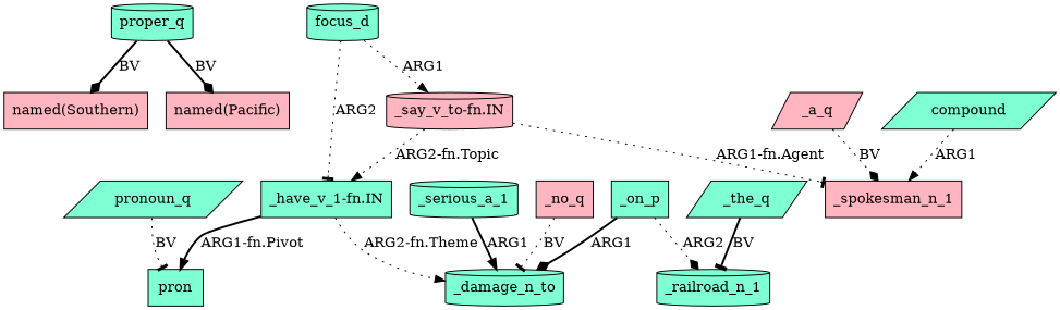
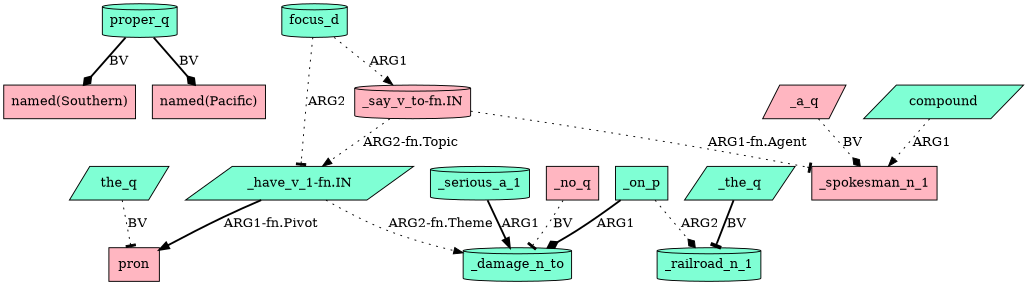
  digraph {
    node [fillcolor=aquamarine shape=box style=filled]
    edge [arrowhead=normal style=dotted]
    "named(Southern)" [fillcolor=lightpink]
    proper_q [shape=cylinder]
    "named(Pacific)" [fillcolor=lightpink]
    "_say_v_to-fn.IN" [fillcolor=lightpink shape=cylinder]
-   "_have_v_1-fn.IN"
+   "_have_v_1-fn.IN" [shape=parallelogram]
    _spokesman_n_1 [fillcolor=lightpink]
    _damage_n_to [shape=cylinder]
-   pron
+   pron [fillcolor=lightpink]
    compound [shape=parallelogram]
    _serious_a_1 [shape=cylinder]
    _on_p
    _railroad_n_1 [shape=cylinder]
    _a_q [fillcolor=lightpink shape=parallelogram]
    _no_q [fillcolor=lightpink]
    _the_q [shape=parallelogram]
    focus_d [shape=cylinder]
-   pronoun_q [shape=parallelogram]
+   pronoun_q [shape=parallelogram label=the_q]
    proper_q -> "named(Southern)" [arrowhead=diamond label=BV style=bold]
    proper_q -> "named(Pacific)" [arrowhead=diamond label=BV style=bold]
    "_say_v_to-fn.IN" -> "_have_v_1-fn.IN" [label="ARG2-fn.Topic"]
    "_say_v_to-fn.IN" -> _spokesman_n_1 [arrowhead=tee label="ARG1-fn.Agent"]
    "_have_v_1-fn.IN" -> _damage_n_to [label="ARG2-fn.Theme"]
    "_have_v_1-fn.IN" -> pron [label="ARG1-fn.Pivot" style=bold]
    compound -> _spokesman_n_1 [label=ARG1]
    _serious_a_1 -> _damage_n_to [label=ARG1 style=bold]
    _on_p -> _damage_n_to [arrowhead=diamond label=ARG1 style=bold]
    _on_p -> _railroad_n_1 [arrowhead=diamond label=ARG2]
    _a_q -> _spokesman_n_1 [arrowhead=diamond label=BV]
    _no_q -> _damage_n_to [arrowhead=tee label=BV]
    _the_q -> _railroad_n_1 [arrowhead=tee label=BV style=bold]
    focus_d -> "_say_v_to-fn.IN" [label=ARG1]
    focus_d -> "_have_v_1-fn.IN" [arrowhead=tee label=ARG2]
    pronoun_q -> pron [arrowhead=tee label=BV]
  }
